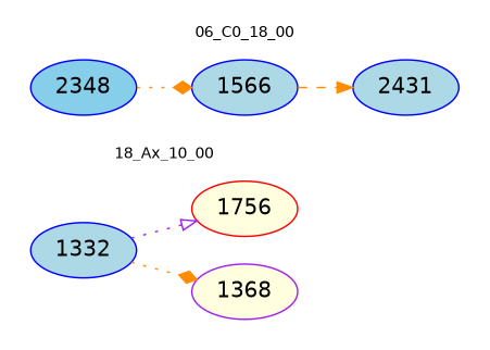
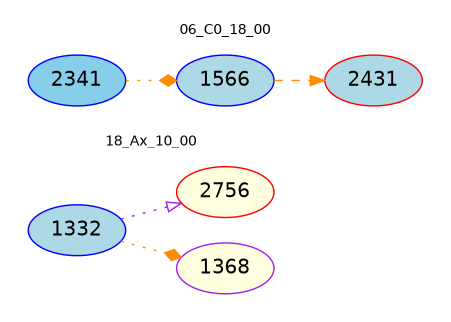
  digraph {
    fontname="DejaVu Sans"
    rankdir=LR
    node [color=blue fillcolor=lightblue fontname="DejaVu Sans" style=filled]
    edge [arrowhead=diamond color=darkorange fontname="DejaVu Sans" style=dotted]
    n1 [label=1332]
    n2 [color=purple fillcolor=lightyellow label=1368]
-   n3 [color=red fillcolor=lightyellow label=1756]
+   n3 [color=red fillcolor=lightyellow label=2756]
    n4 [label=1566]
-   n5 [label=2431]
-   n6 [fillcolor=skyblue label=2348]
+   n5 [color=red label=2431]
+   n6 [fillcolor=skyblue label=2341]
    subgraph cluster_1 {
      color=white
      fontsize=10
      label="18_Ax_10_00"
      n1
      n2
      n3
    }
    subgraph cluster_2 {
      color=white
      fontsize=10
      label="06_C0_18_00"
      n4
      n5
      n6
    }
    n1 -> n2
    n1 -> n3 [arrowhead=onormal color=purple]
    n4 -> n5 [arrowhead=normal style=dashed]
    n6 -> n4
  }
